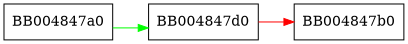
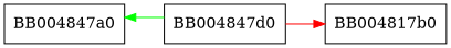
  digraph {
    rankdir=LR
    splines=ortho
    node [shape=box]
    BB004847a0
    BB004847d0
-   BB004847b0
-   BB004847a0 -> BB004847d0 [color=green]
+   BB004847b0 [label=BB004817b0]
+   BB004847d0 -> BB004847a0 [color=green]
    BB004847d0 -> BB004847b0 [color=red]
  }
